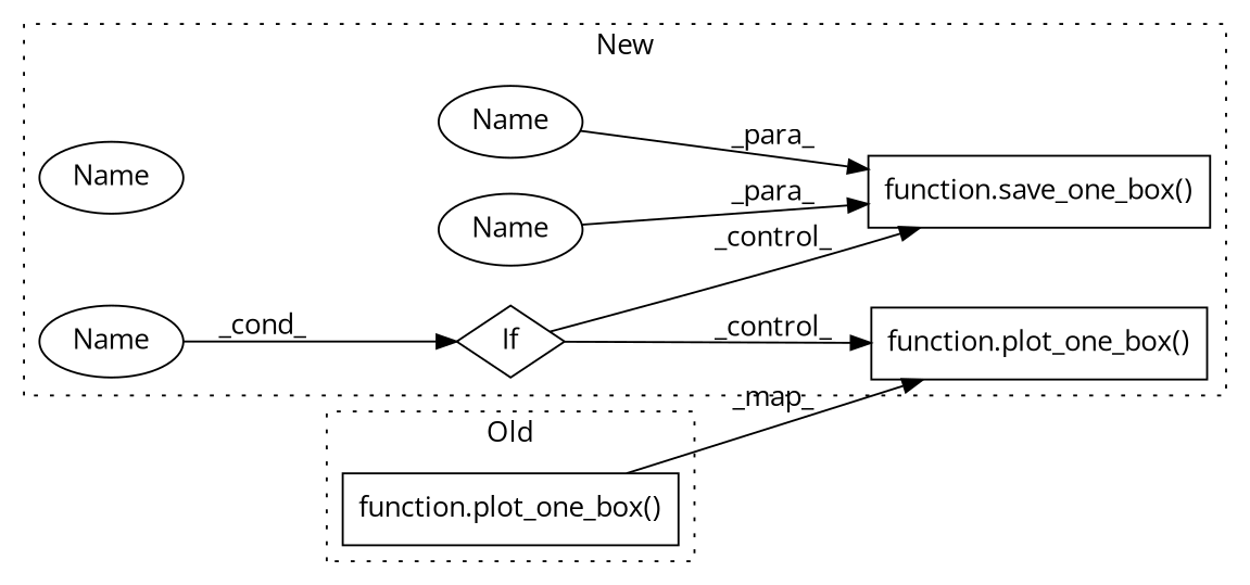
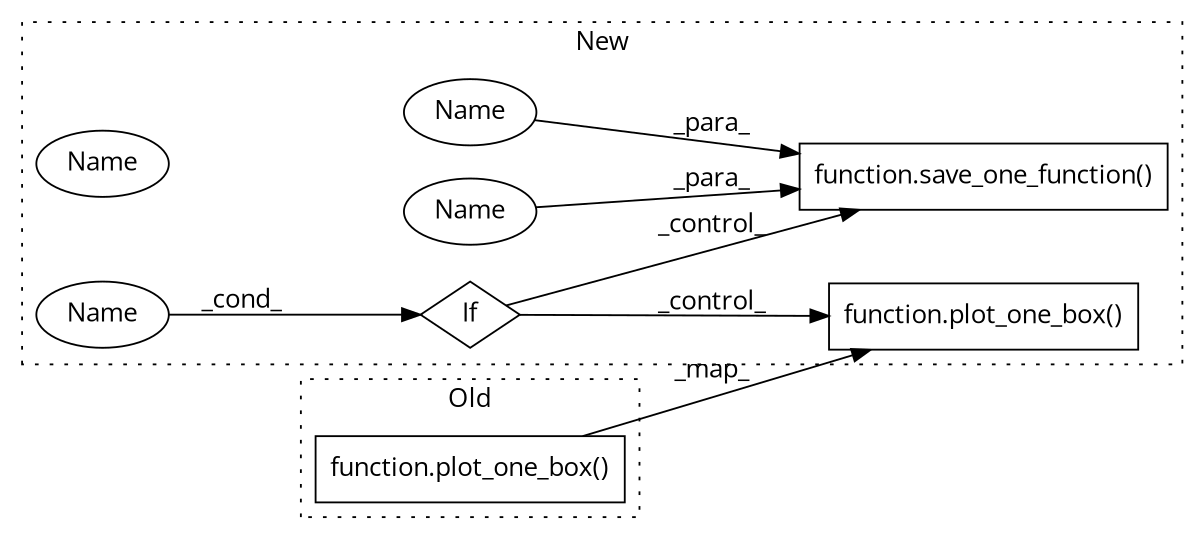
  digraph {
    rankdir=LR
    fontname="Open Sans"
    node [a=87 l="13,43" s=13482 shape=ellipse fontname="Open Sans"]
    edge [fontname="Open Sans"]
    n1 [a=75 label="function.plot_one_box()" s="13674,13694" shape=box]
    n2 [a=96 l=3 label=If s=13479 shape=diamond]
    n3 [l=4 label=Name]
-   n4 [a=75 l="13,65" label="function.save_one_box()" s="13516,13536" shape=box]
+   n4 [a=75 l="13,65" label="function.save_one_function()" s="13516,13536" shape=box]
    n5 [l=4 label=Name]
    n6 [l=2 label=Name s=13534]
    n7 [l=3 label=Name s=13529]
    n8 [a=75 label="function.plot_one_box()" s="13442,13463" shape=box]
    subgraph cluster_1 {
      label=New
      style=dotted
      n1
      n2
      n3
      n4
      n5
      n6
      n7
    }
    subgraph cluster_2 {
      label=Old
      style=dotted
      n8
    }
    n2 -> n1 [label=_control_]
    n2 -> n4 [label=_control_]
    n5 -> n2 [label=_cond_]
    n6 -> n4 [label=_para_]
    n7 -> n4 [label=_para_]
    n8 -> n1 [label=_map_]
  }
